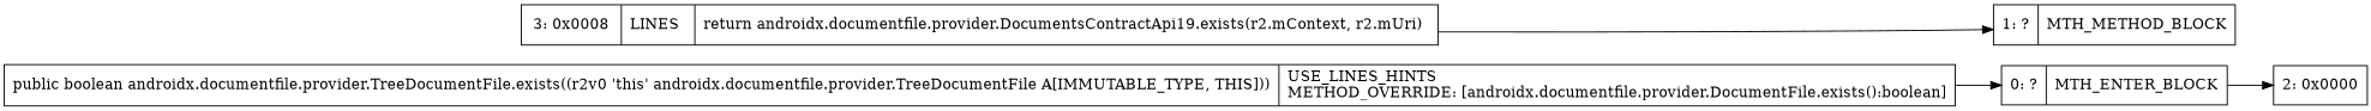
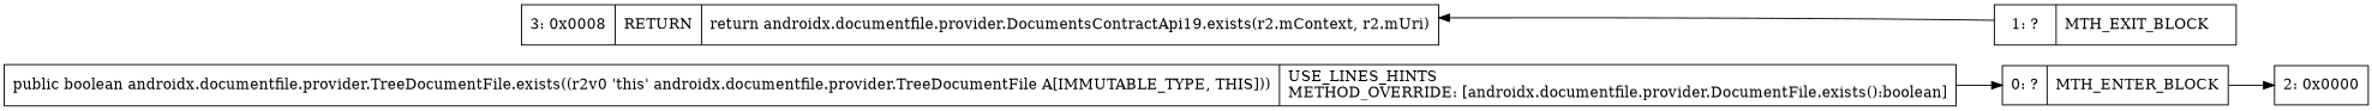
  digraph {
    rankdir=LR
    node [shape=record]
    n1 [label="{0\:\ ?|MTH_ENTER_BLOCK\l}"]
    n2 [label="{2\:\ 0x0000}"]
-   n3 [label="{3\:\ 0x0008|LINES\l|return androidx.documentfile.provider.DocumentsContractApi19.exists(r2.mContext, r2.mUri)\l}"]
-   n4 [label="{1\:\ ?|MTH_METHOD_BLOCK\l}"]
+   n3 [label="{3\:\ 0x0008|RETURN\l|return androidx.documentfile.provider.DocumentsContractApi19.exists(r2.mContext, r2.mUri)\l}"]
+   n4 [label="{1\:\ ?|MTH_EXIT_BLOCK\l}"]
    n5 [label="{public boolean androidx.documentfile.provider.TreeDocumentFile.exists((r2v0 'this' androidx.documentfile.provider.TreeDocumentFile A[IMMUTABLE_TYPE, THIS]))  | USE_LINES_HINTS\lMETHOD_OVERRIDE: [androidx.documentfile.provider.DocumentFile.exists():boolean]\l}"]
    n1 -> n2
-   n3 -> n4
+   n4 -> n3
    n5 -> n1
  }
